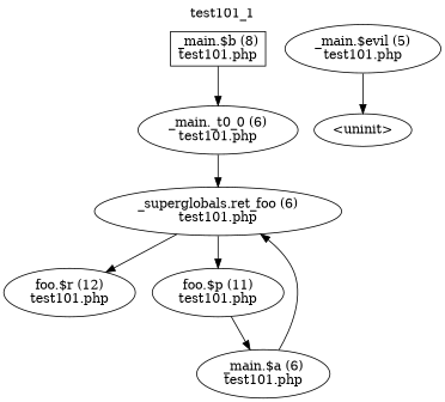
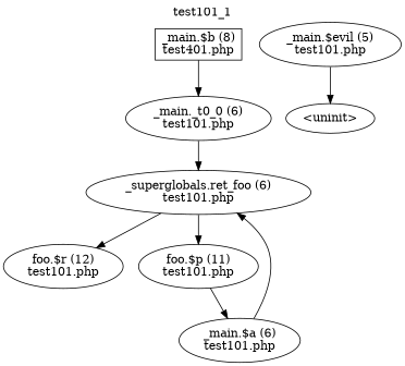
  digraph {
    label=test101_1
    labelloc=t
    node [shape=ellipse]
-   n1 [label="_main.$b (8)\ntest101.php" shape=box]
+   n1 [label="_main.$b (8)\ntest401.php" shape=box]
    n2 [label="_main._t0_0 (6)\ntest101.php"]
    n3 [label="_superglobals.ret_foo (6)\ntest101.php"]
    n4 [label="foo.$r (12)\ntest101.php"]
    n5 [label="foo.$p (11)\ntest101.php"]
    n6 [label="_main.$a (6)\ntest101.php"]
    n7 [label="_main.$evil (5)\ntest101.php"]
    n8 [label="<uninit>"]
    n1 -> n2
    n2 -> n3
    n3 -> n4
    n3 -> n5
    n5 -> n6
    n6 -> n3
    n7 -> n8
  }
